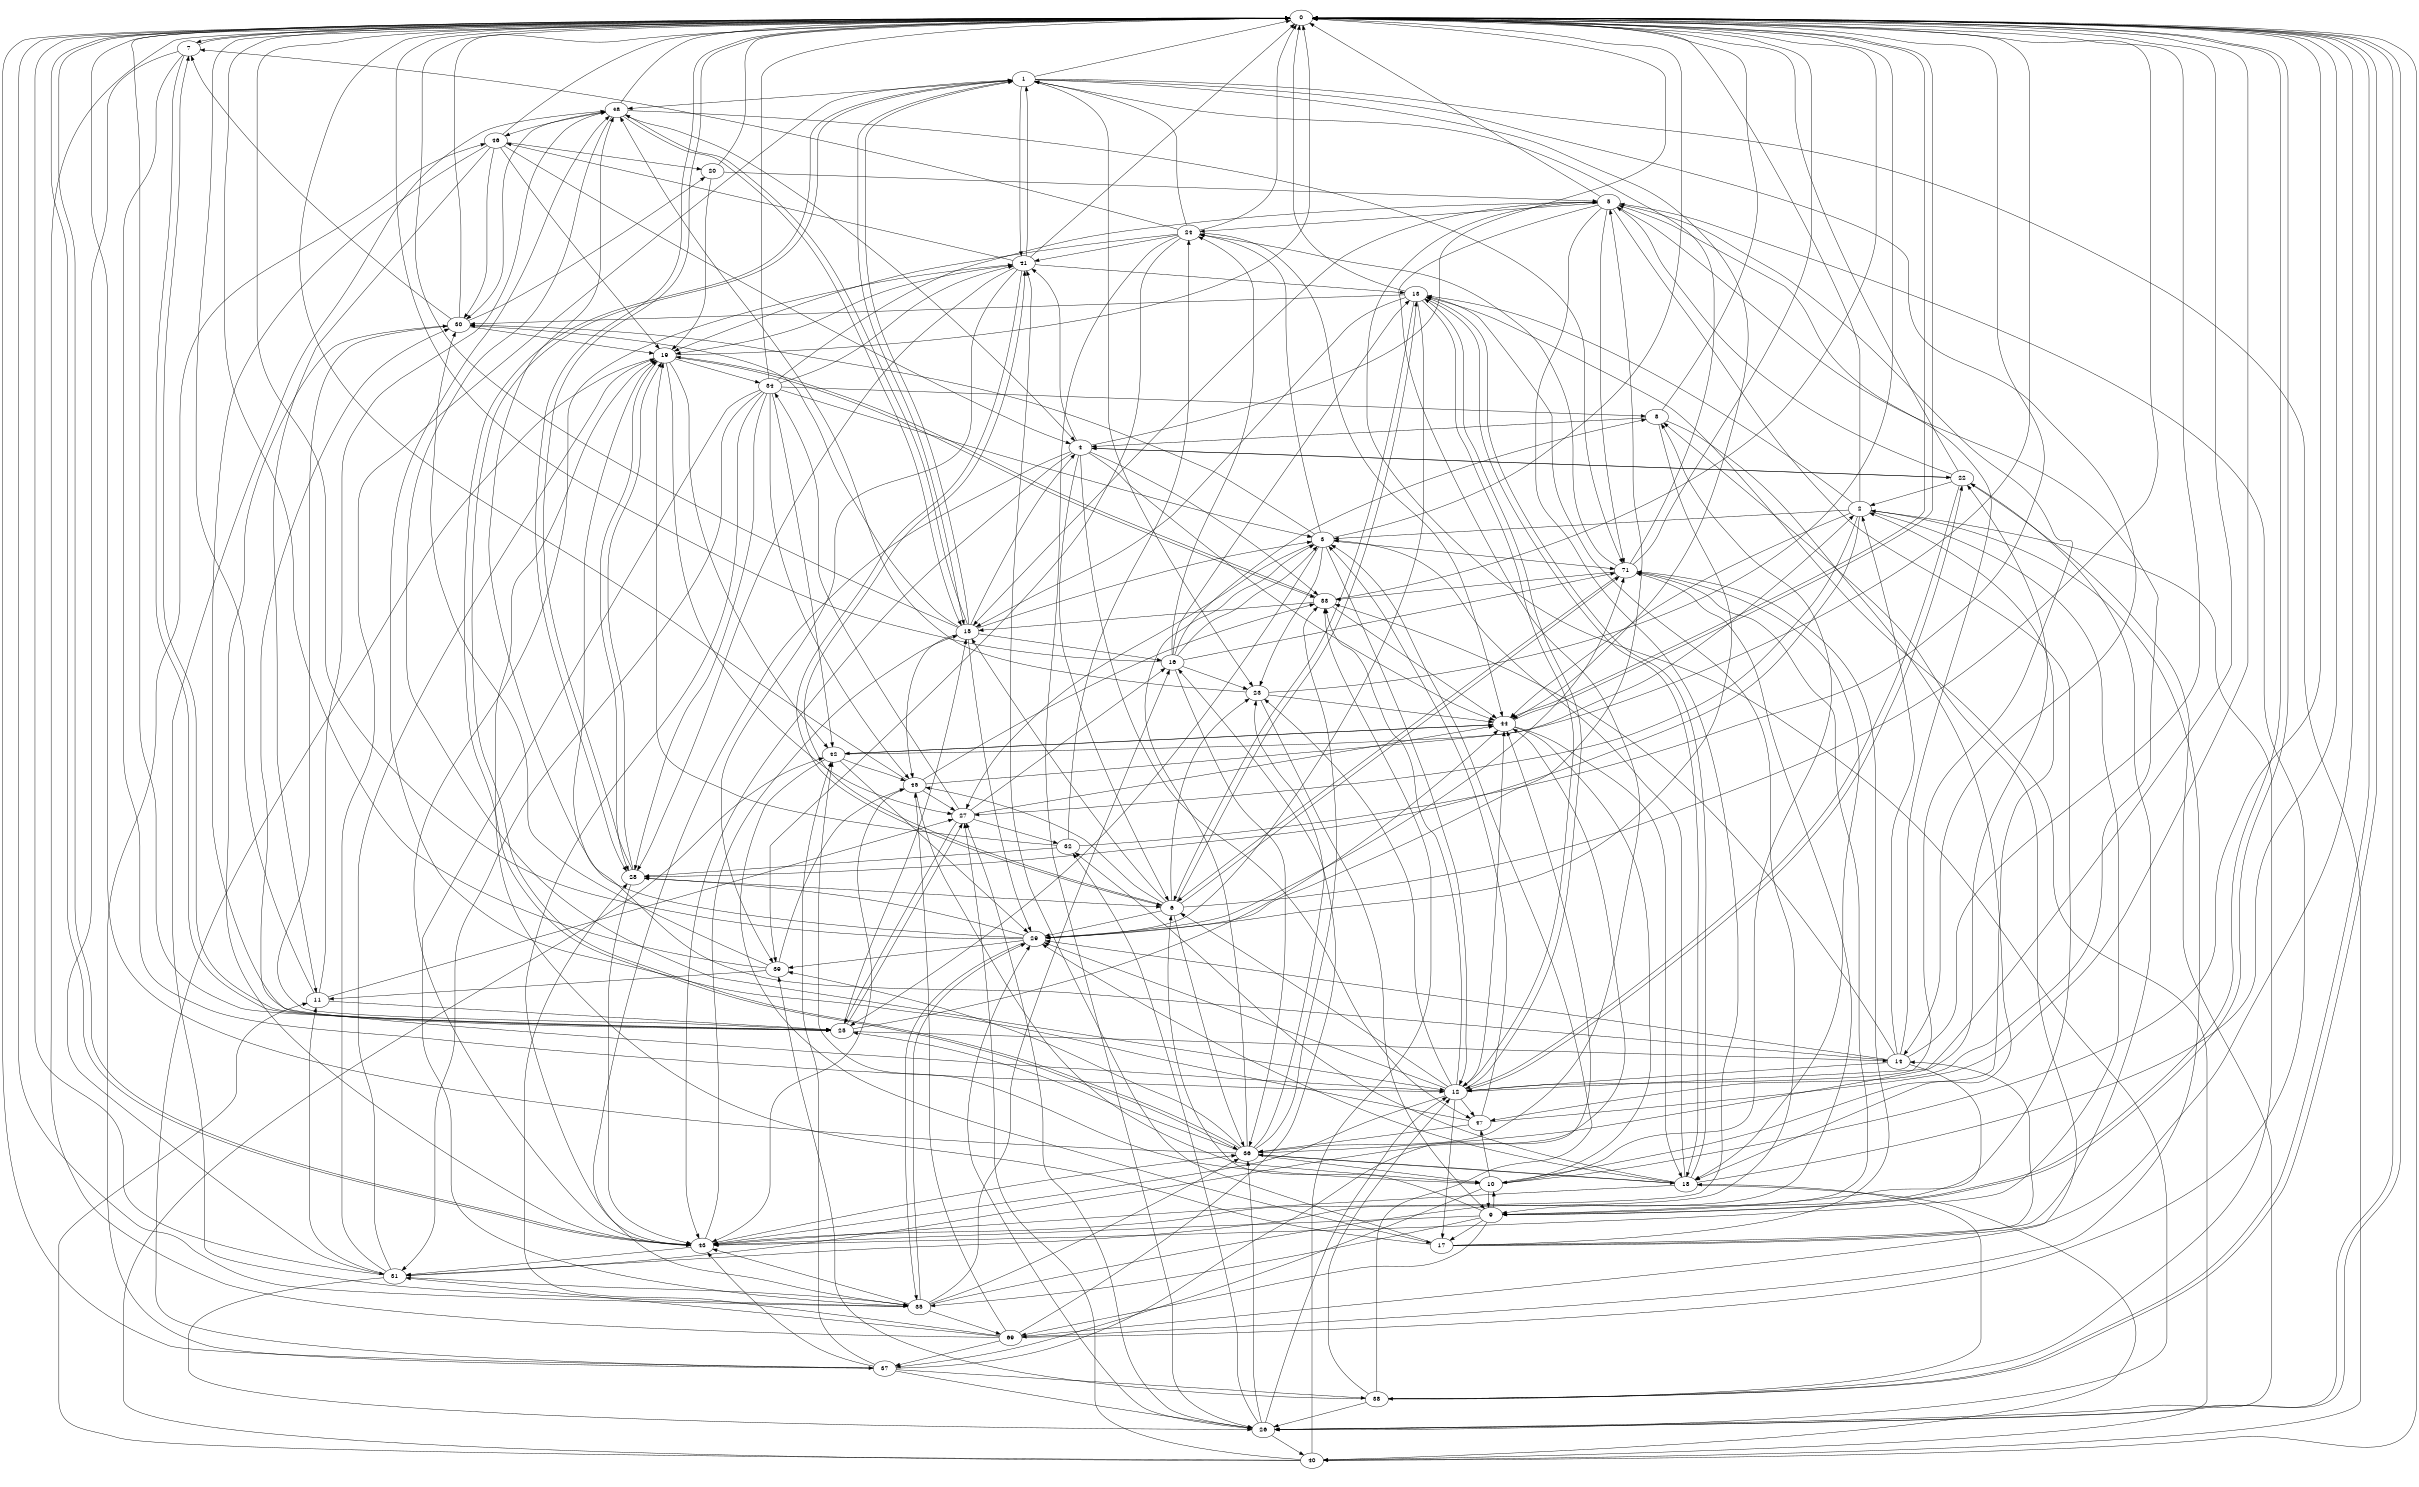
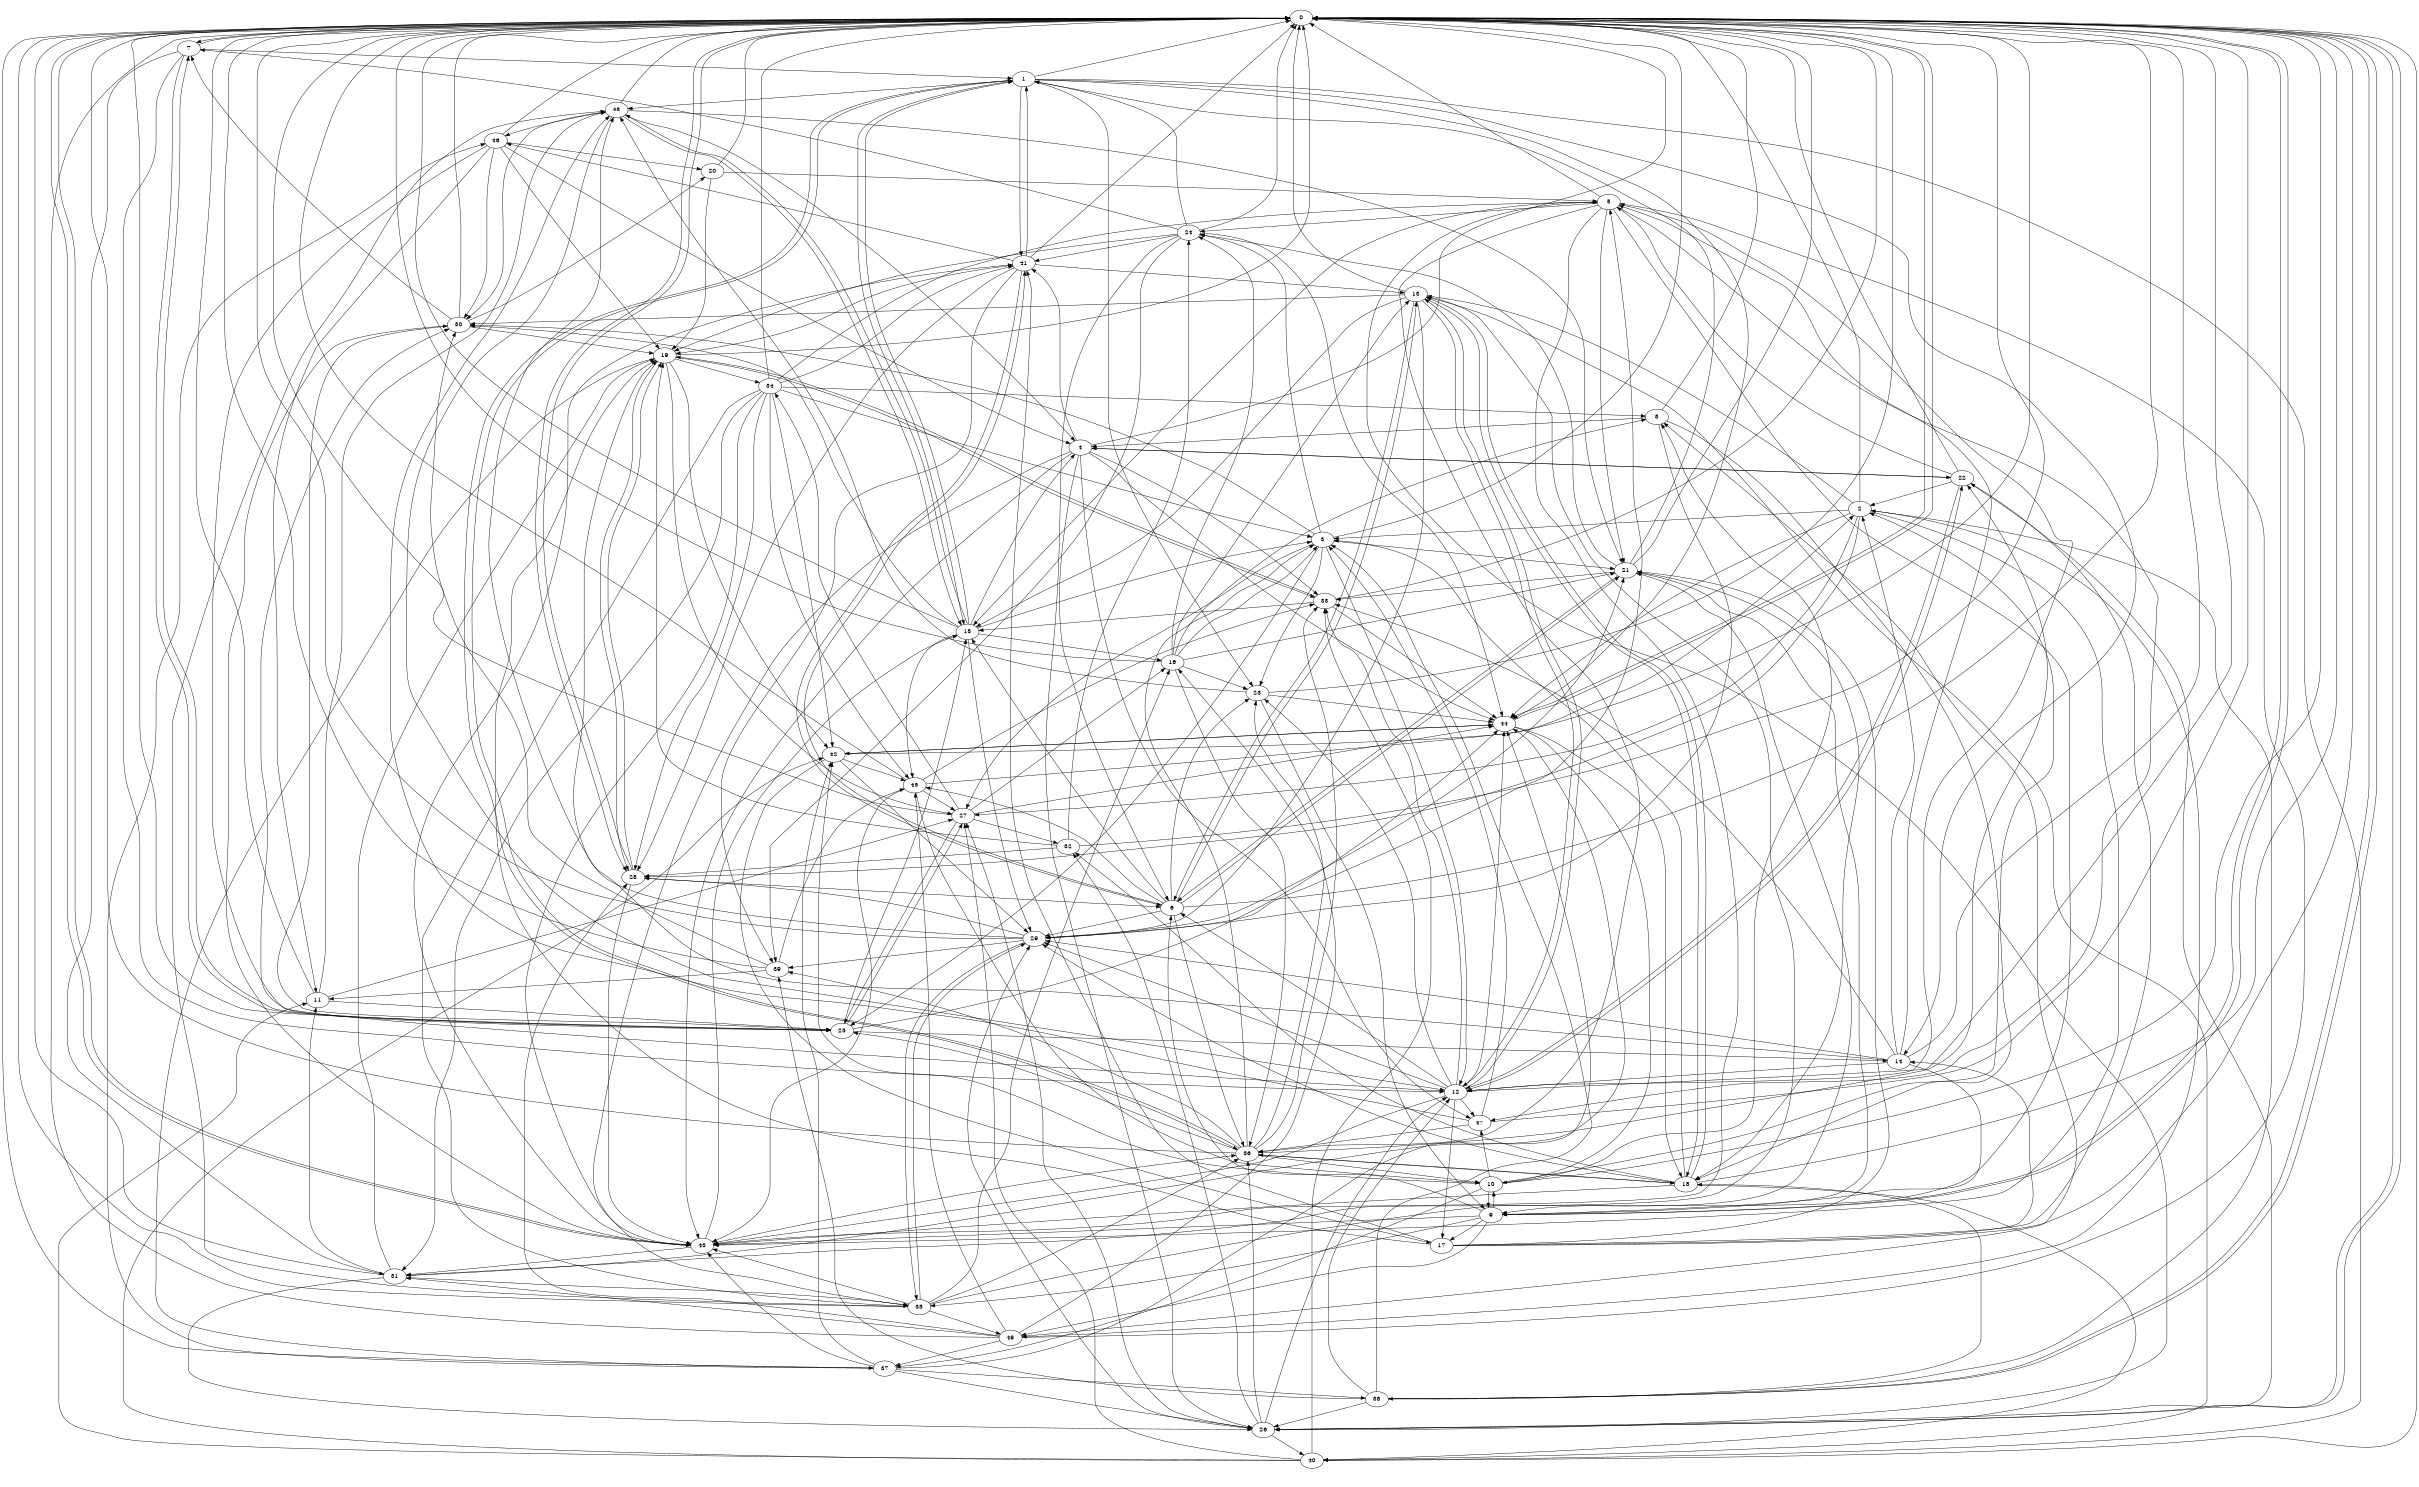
  strict digraph {
    node [component_delay=3]
    edge [wire_delay=1]
    0
    7
    9
    26
    28
    38
    43
    44
    12
    25
    31
-   49 [label=69]
+   49
    6
    35
    10
    17
    36
    40
    27
    29
    32
    19
    2
    3
    18
    39
    15
    41
    30
    42
    47
    23
    33
    22
    13
    14
    1
    11
    5
    45
    16
    8
    37
-   21 [label=71]
+   21
    48
    34
    24
    4
    46
    20
    0 -> 7
    0 -> 9
    0 -> 26
    0 -> 28
    0 -> 38
    0 -> 43
    0 -> 44
    7 -> 0
    7 -> 12
    7 -> 25
    7 -> 31
    9 -> 0
    9 -> 43
    9 -> 49
    9 -> 6
    9 -> 35
    9 -> 10
    9 -> 17
    26 -> 0
    26 -> 12
    26 -> 36
    26 -> 40
    26 -> 27
    26 -> 29
    26 -> 32
    28 -> 0
    28 -> 43
    28 -> 6
    28 -> 19
    38 -> 0
    38 -> 26
    38 -> 12
    38 -> 2
    38 -> 3
    38 -> 18
    38 -> 39
    43 -> 0
    43 -> 31
    43 -> 36
    43 -> 15
    43 -> 41
    43 -> 30
    44 -> 0
    44 -> 10
    44 -> 18
    44 -> 42
    12 -> 0
    12 -> 43
    12 -> 44
    12 -> 6
    12 -> 17
    12 -> 29
    12 -> 30
    12 -> 47
    12 -> 23
    12 -> 33
    12 -> 22
    12 -> 13
    25 -> 0
    25 -> 7
    25 -> 44
    25 -> 27
    25 -> 15
    25 -> 14
    31 -> 0
    31 -> 26
    31 -> 44
    31 -> 35
    31 -> 19
-   31 -> 1
+   7 -> 1
    31 -> 11
    49 -> 0
    49 -> 28
    49 -> 31
    49 -> 5
    49 -> 45
    49 -> 16
    49 -> 8
    49 -> 37
    6 -> 0
    6 -> 36
    6 -> 29
    6 -> 15
    6 -> 41
    6 -> 23
    6 -> 13
    6 -> 45
    6 -> 21
    35 -> 0
    35 -> 43
    35 -> 49
    35 -> 36
    35 -> 29
    35 -> 16
    35 -> 21
    35 -> 48
    10 -> 0
    10 -> 9
    10 -> 2
    10 -> 42
    10 -> 47
    10 -> 8
    10 -> 37
    17 -> 0
    17 -> 19
    17 -> 41
    17 -> 22
    17 -> 14
    17 -> 21
    36 -> 0
    36 -> 25
    36 -> 10
    36 -> 3
    36 -> 18
    36 -> 39
    36 -> 23
    36 -> 33
    36 -> 22
    36 -> 1
    40 -> 0
    40 -> 27
    40 -> 42
    40 -> 33
    40 -> 13
    40 -> 11
+   27 -> 0
    27 -> 44
    27 -> 25
    27 -> 32
    27 -> 16
    27 -> 34
    29 -> 0
    29 -> 28
    29 -> 35
    29 -> 39
    29 -> 5
    29 -> 21
    29 -> 48
    32 -> 0
    32 -> 28
    32 -> 19
    32 -> 24
    19 -> 0
    19 -> 28
    19 -> 27
    19 -> 42
    19 -> 33
    19 -> 37
    19 -> 34
    2 -> 0
    2 -> 28
    2 -> 43
    2 -> 44
    2 -> 49
    2 -> 27
    2 -> 3
    2 -> 13
    3 -> 0
    3 -> 12
    3 -> 25
    3 -> 27
    3 -> 30
    3 -> 23
    3 -> 21
    3 -> 24
    18 -> 0
    18 -> 43
    18 -> 36
    18 -> 40
    18 -> 29
    18 -> 32
    18 -> 3
    18 -> 13
    39 -> 0
    39 -> 30
    39 -> 11
    39 -> 45
    15 -> 0
    15 -> 29
    15 -> 3
    15 -> 30
    15 -> 1
    15 -> 45
    15 -> 16
    15 -> 48
    15 -> 4
    41 -> 0
    41 -> 28
    41 -> 6
    41 -> 19
    41 -> 39
    41 -> 13
    41 -> 1
    41 -> 46
    30 -> 0
    30 -> 7
    30 -> 25
    30 -> 19
    30 -> 20
    42 -> 0
    42 -> 44
    42 -> 17
    42 -> 29
    42 -> 45
    47 -> 0
    47 -> 36
    47 -> 3
    47 -> 48
    23 -> 0
    23 -> 9
    23 -> 44
    23 -> 48
    33 -> 0
    33 -> 44
    33 -> 19
    33 -> 15
    22 -> 0
    22 -> 26
    22 -> 12
    22 -> 2
    22 -> 5
    22 -> 4
    13 -> 0
    13 -> 12
    13 -> 31
    13 -> 6
    13 -> 29
    13 -> 18
    13 -> 15
    13 -> 30
    14 -> 0
    14 -> 9
    14 -> 12
    14 -> 29
    14 -> 19
    14 -> 2
    14 -> 33
    14 -> 5
    1 -> 0
    1 -> 44
    1 -> 36
    1 -> 40
    1 -> 15
    1 -> 41
    1 -> 23
    1 -> 14
    1 -> 48
    11 -> 0
    11 -> 25
    11 -> 27
    11 -> 48
    5 -> 0
    5 -> 9
    5 -> 26
    5 -> 43
    5 -> 12
    5 -> 36
    5 -> 15
    5 -> 47
    5 -> 21
    5 -> 24
    45 -> 0
    45 -> 43
    45 -> 10
    45 -> 27
    45 -> 2
    45 -> 33
    16 -> 0
    16 -> 36
    16 -> 3
    16 -> 23
    16 -> 13
    16 -> 8
    16 -> 21
    16 -> 24
    8 -> 0
    8 -> 29
    8 -> 18
    8 -> 4
    37 -> 0
    37 -> 26
    37 -> 38
    37 -> 43
    37 -> 44
    37 -> 42
    37 -> 46
    21 -> 0
    21 -> 9
    21 -> 6
    21 -> 18
    21 -> 33
    21 -> 1
    21 -> 24
    48 -> 0
    48 -> 12
    48 -> 15
    48 -> 30
    48 -> 21
    48 -> 4
    48 -> 46
    34 -> 0
    34 -> 28
    34 -> 43
    34 -> 31
    34 -> 35
    34 -> 3
    34 -> 41
    34 -> 42
    34 -> 5
    34 -> 45
    34 -> 8
    24 -> 0
    24 -> 7
    24 -> 26
    24 -> 44
    24 -> 19
    24 -> 39
    24 -> 41
    24 -> 1
    4 -> 0
    4 -> 43
    4 -> 44
    4 -> 6
    4 -> 35
    4 -> 41
    4 -> 47
    4 -> 33
    4 -> 22
    46 -> 0
    46 -> 25
    46 -> 19
    46 -> 30
    46 -> 11
    46 -> 4
    46 -> 20
    20 -> 0
    20 -> 19
    20 -> 5
  }
